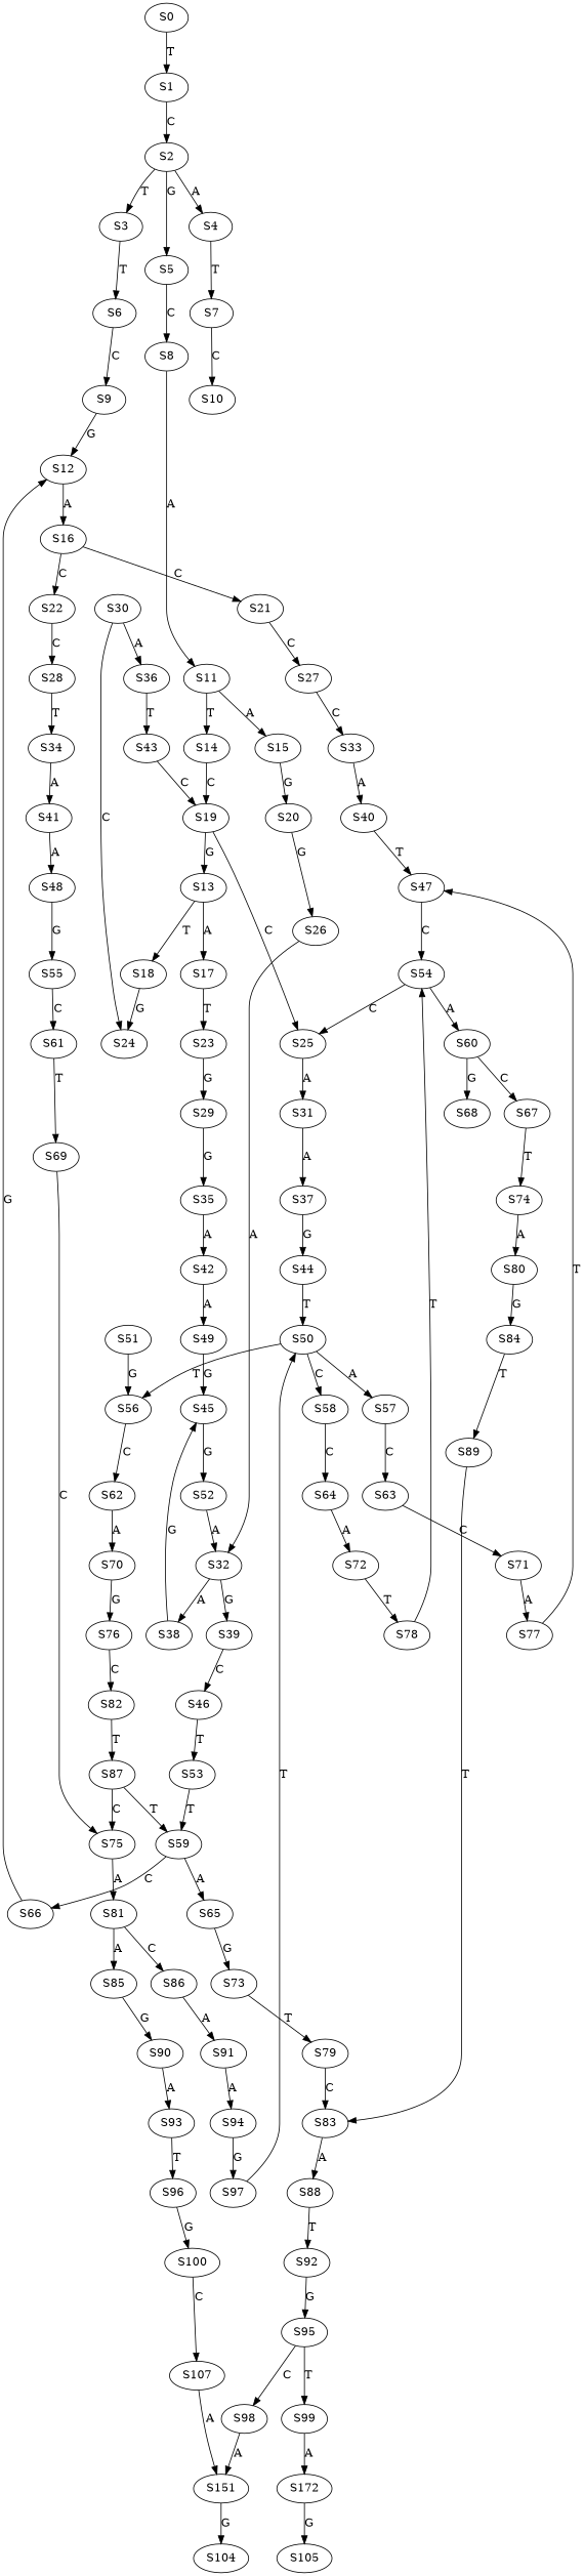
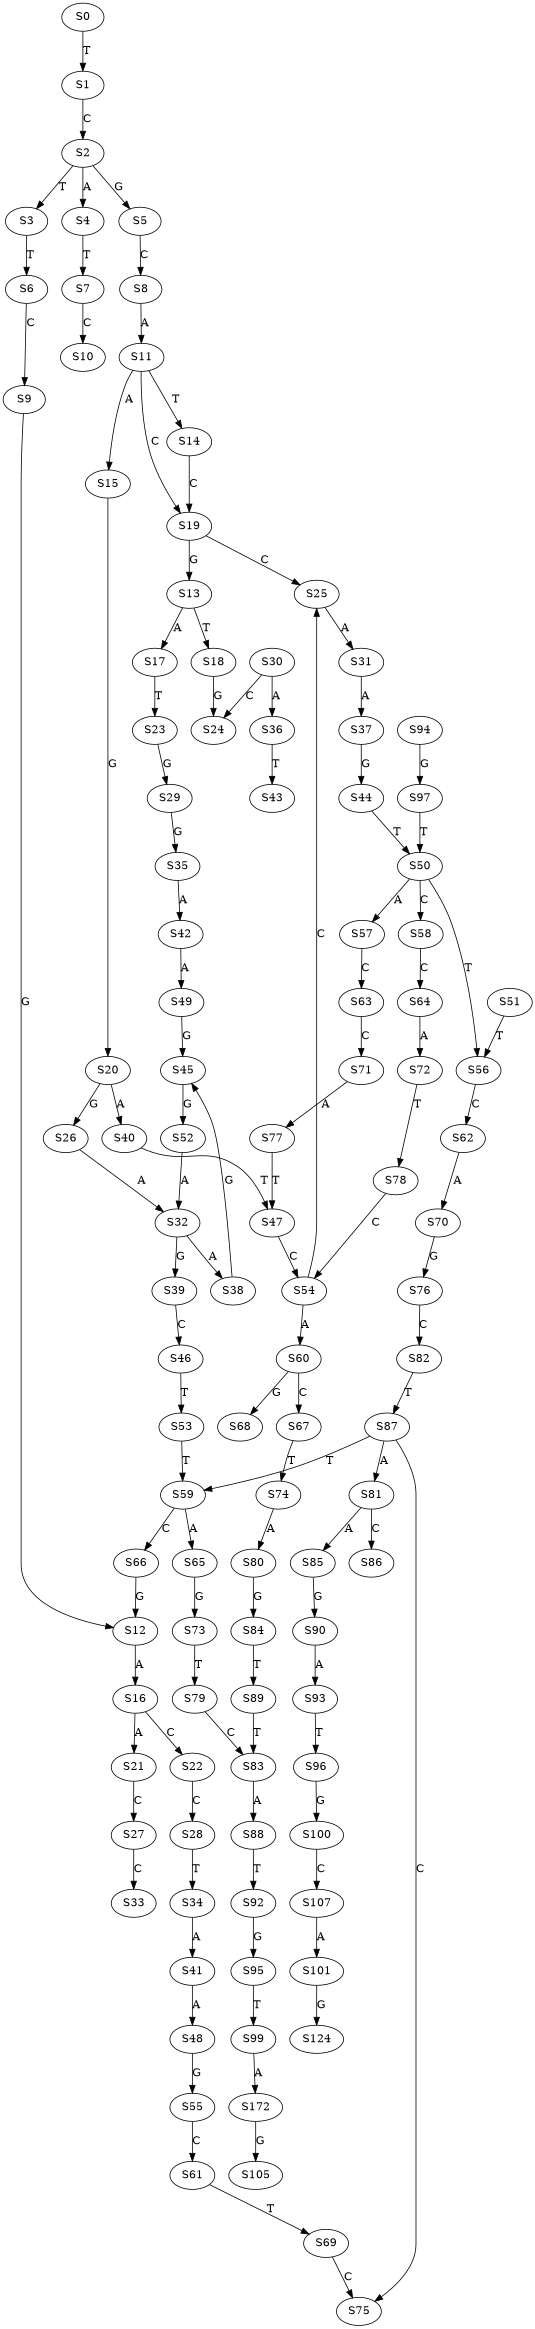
  strict digraph {
    S0
    S1
    S2
    S3
    S4
    S5
    S6
    S7
    S8
    S9
    S10
    S11
    S12
    S14
    S15
    S16
    S13
    S17
    S18
    S19
    S20
    S21
    S22
    S23
    S24
    S25
    S26
    S27
    S28
    S29
    S31
    S32
    S33
    S34
    S35
    S30
    S36
    S37
    S38
    S39
    S40
    S41
    S42
    S43
    S44
    S45
    S46
    S47
    S48
    S49
    S50
    S52
    S53
    S54
    S55
    S56
    S57
    S58
    S51
    S59
    S60
    S61
    S62
    S63
    S64
    S65
    S66
    S67
    S68
    S69
    S70
    S71
    S72
    S73
    S74
    S75
    S76
    S77
    S78
    S79
    S80
    S81
    S82
    S83
    S84
    S85
    S86
    S87
    S88
    S89
    S90
-   S91
    S92
    S93
    S94
    S95
    S96
    S97
-   S98
    S99
    S100
-   S101 [label=S151]
+   S101
    n103 [label=S172]
    n104 [label=S107]
-   S104
+   S104 [label=S124]
    S105
    S0 -> S1 [label=T]
    S1 -> S2 [label=C]
    S2 -> S3 [label=T]
    S2 -> S4 [label=A]
    S2 -> S5 [label=G]
    S3 -> S6 [label=T]
    S4 -> S7 [label=T]
    S5 -> S8 [label=C]
    S6 -> S9 [label=C]
    S7 -> S10 [label=C]
    S8 -> S11 [label=A]
    S9 -> S12 [label=G]
    S11 -> S14 [label=T]
    S11 -> S15 [label=A]
    S12 -> S16 [label=A]
    S14 -> S19 [label=C]
    S15 -> S20 [label=G]
-   S16 -> S21 [label=C]
+   S16 -> S21 [label=A]
    S16 -> S22 [label=C]
    S13 -> S17 [label=A]
    S13 -> S18 [label=T]
    S17 -> S23 [label=T]
    S18 -> S24 [label=G]
    S19 -> S13 [label=G]
    S19 -> S25 [label=C]
    S20 -> S26 [label=G]
    S21 -> S27 [label=C]
    S22 -> S28 [label=C]
    S23 -> S29 [label=G]
    S25 -> S31 [label=A]
    S26 -> S32 [label=A]
    S27 -> S33 [label=C]
    S28 -> S34 [label=T]
    S29 -> S35 [label=G]
    S31 -> S37 [label=A]
    S32 -> S38 [label=A]
    S32 -> S39 [label=G]
-   S33 -> S40 [label=A]
+   S20 -> S40 [label=A]
    S34 -> S41 [label=A]
    S35 -> S42 [label=A]
    S30 -> S24 [label=C]
    S30 -> S36 [label=A]
    S36 -> S43 [label=T]
    S37 -> S44 [label=G]
    S38 -> S45 [label=G]
    S39 -> S46 [label=C]
    S40 -> S47 [label=T]
    S41 -> S48 [label=A]
    S42 -> S49 [label=A]
-   S43 -> S19 [label=C]
+   S11 -> S19 [label=C]
    S44 -> S50 [label=T]
    S45 -> S52 [label=G]
    S46 -> S53 [label=T]
    S47 -> S54 [label=C]
    S48 -> S55 [label=G]
    S49 -> S45 [label=G]
    S50 -> S56 [label=T]
    S50 -> S57 [label=A]
    S50 -> S58 [label=C]
    S52 -> S32 [label=A]
    S53 -> S59 [label=T]
    S54 -> S25 [label=C]
    S54 -> S60 [label=A]
    S55 -> S61 [label=C]
    S56 -> S62 [label=C]
    S57 -> S63 [label=C]
    S58 -> S64 [label=C]
-   S51 -> S56 [label=G]
+   S51 -> S56 [label=T]
    S59 -> S65 [label=A]
    S59 -> S66 [label=C]
    S60 -> S67 [label=C]
    S60 -> S68 [label=G]
    S61 -> S69 [label=T]
    S62 -> S70 [label=A]
    S63 -> S71 [label=C]
    S64 -> S72 [label=A]
    S65 -> S73 [label=G]
    S66 -> S12 [label=G]
    S67 -> S74 [label=T]
    S69 -> S75 [label=C]
    S70 -> S76 [label=G]
    S71 -> S77 [label=A]
    S72 -> S78 [label=T]
    S73 -> S79 [label=T]
    S74 -> S80 [label=A]
-   S75 -> S81 [label=A]
+   S87 -> S81 [label=A]
    S76 -> S82 [label=C]
    S77 -> S47 [label=T]
-   S78 -> S54 [label=T]
+   S78 -> S54 [label=C]
    S79 -> S83 [label=C]
    S80 -> S84 [label=G]
    S81 -> S85 [label=A]
    S81 -> S86 [label=C]
    S82 -> S87 [label=T]
    S83 -> S88 [label=A]
    S84 -> S89 [label=T]
    S85 -> S90 [label=G]
-   S86 -> S91 [label=A]
    S87 -> S59 [label=T]
    S87 -> S75 [label=C]
    S88 -> S92 [label=T]
    S89 -> S83 [label=T]
    S90 -> S93 [label=A]
-   S91 -> S94 [label=A]
    S92 -> S95 [label=G]
    S93 -> S96 [label=T]
    S94 -> S97 [label=G]
-   S95 -> S98 [label=C]
    S95 -> S99 [label=T]
    S96 -> S100 [label=G]
    S97 -> S50 [label=T]
-   S98 -> S101 [label=A]
    S99 -> n103 [label=A]
    S100 -> n104 [label=C]
    S101 -> S104 [label=G]
    n103 -> S105 [label=G]
    n104 -> S101 [label=A]
  }
